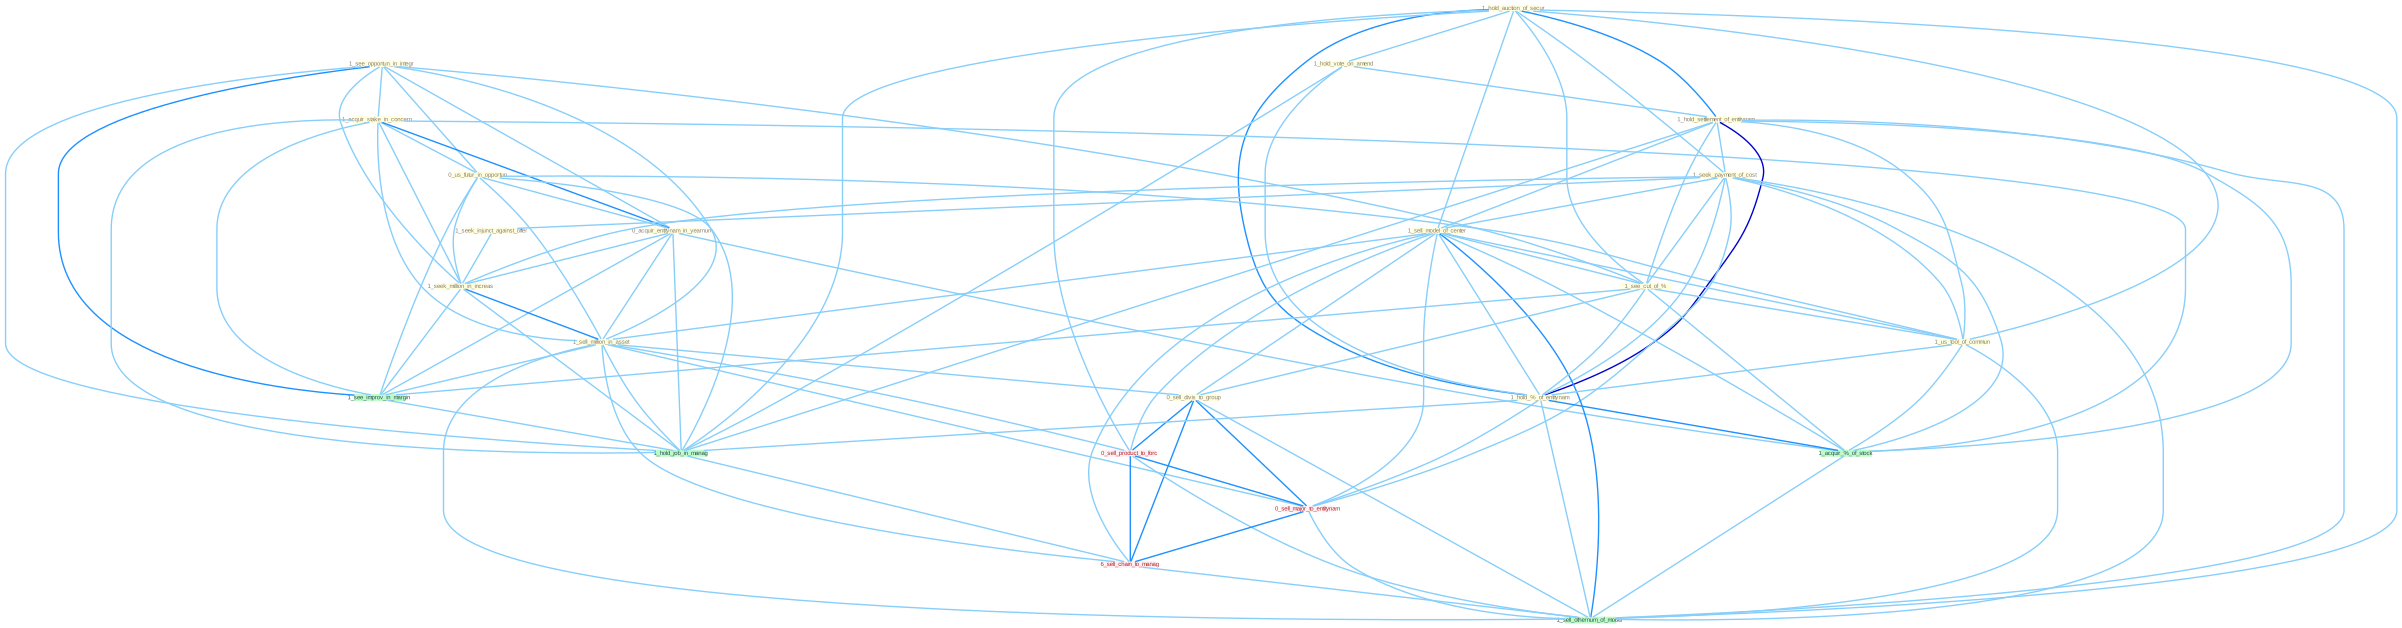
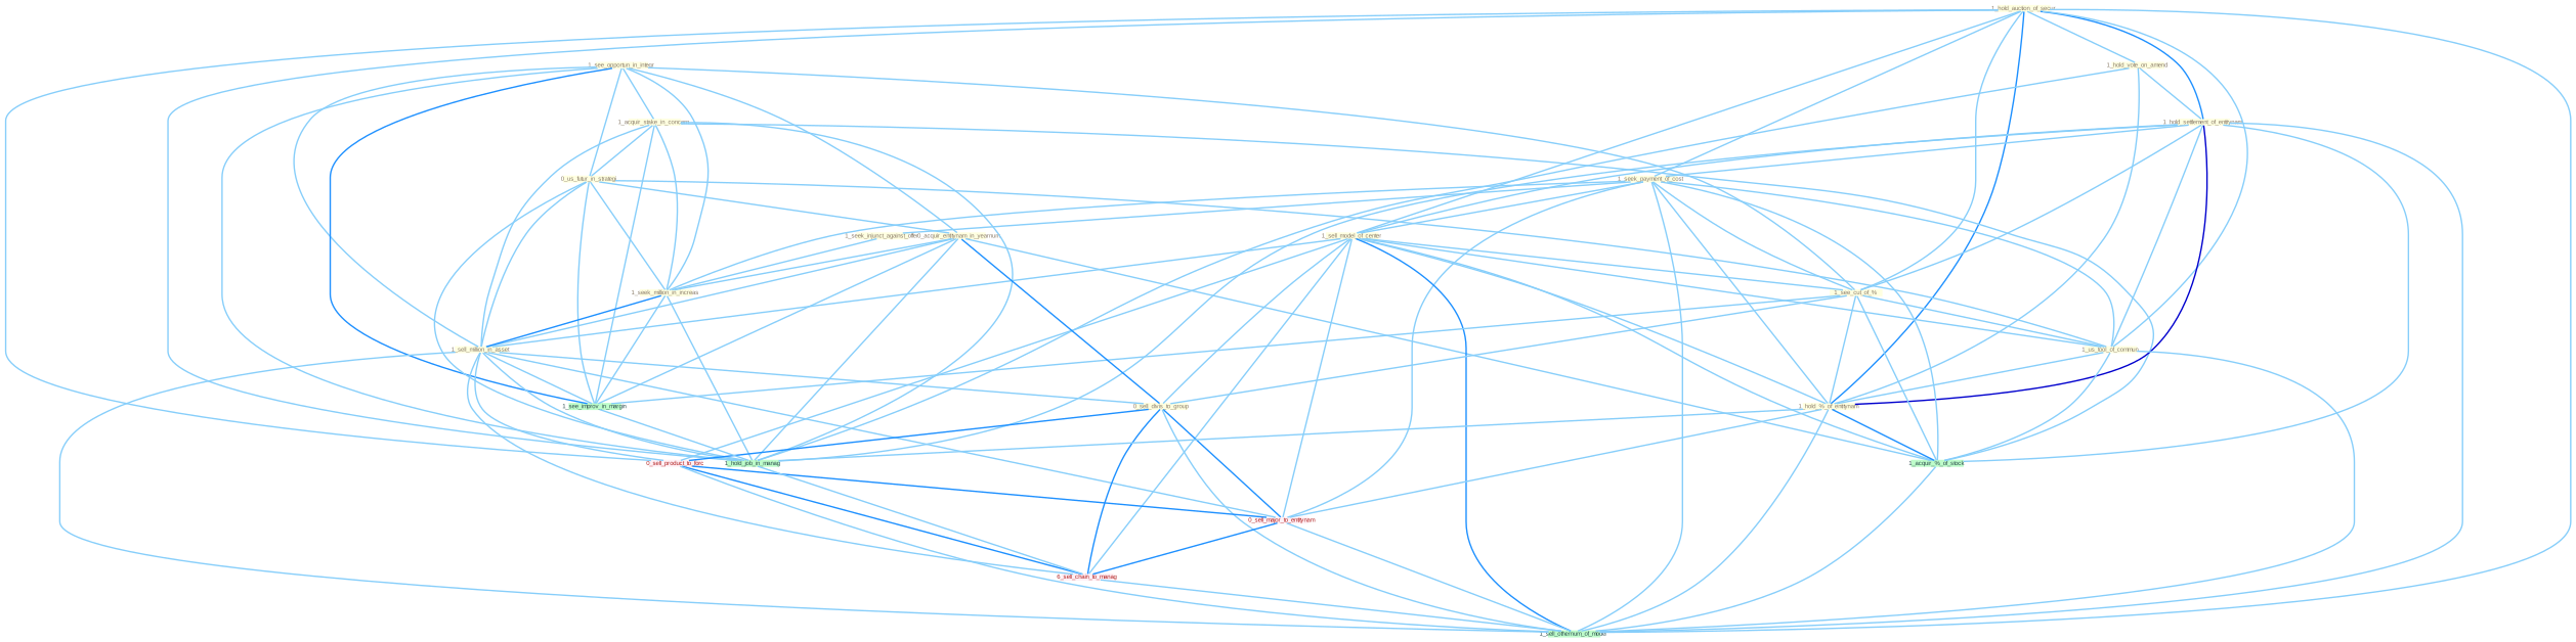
  graph {
    fontname="Liberation Sans"
    node [color="#ffffe0" fixedsize=true fontcolor="#8b7d6b" fontname="Liberation Sans" fontsize=4 shape=polygon style=filled]
    edge [color="#87cefa" fontname="Liberation Sans" w=1]
    "1_see_opportun_in_integr " [height=.06 width=.5]
    "1_hold_auction_of_secur " [height=.06 width=.5]
    "1_acquir_stake_in_concern " [height=.06 width=.5]
    "1_hold_vote_on_amend " [height=.06 width=.5]
-   "0_us_futur_in_strategi " [height=.06 width=.5 label="0_us_futur_in_opportun"]
+   "0_us_futur_in_strategi " [height=.06 width=.5]
    "0_acquir_entitynam_in_yearnum " [height=.06 width=.5]
    "1_hold_settlement_of_entitynam " [height=.06 width=.5]
    "1_seek_payment_of_cost " [height=.06 width=.5]
    "1_sell_model_of_center " [height=.06 width=.5]
    "1_seek_injunct_against_offer " [height=.06 width=.5]
    "1_see_cut_of_% " [height=.06 width=.5]
    "1_us_tool_of_commun " [height=.06 width=.5]
    "1_seek_million_in_increas " [height=.06 width=.5]
    "1_sell_million_in_asset " [height=.06 width=.5]
    "0_sell_divis_to_group " [height=.06 width=.5]
    "1_hold_%_of_entitynam " [height=.06 width=.5]
    "0_sell_product_to_forc " [color="#fff0f5" fontcolor="#b22222" height=.06 width=.5]
    "0_sell_major_to_entitynam " [color="#fff0f5" fontcolor="#b22222" height=.06 width=.5]
    n19 [color="#fff0f5" fontcolor="#b22222" height=.06 label="6_sell_chain_to_manag" width=.5]
    "1_see_improv_in_margin " [color="#BDFCC9" fontcolor="#2f4f4f" height=.06 width=.5]
    "1_hold_job_in_manag " [color="#BDFCC9" fontcolor="#2f4f4f" height=.06 width=.5]
    "1_sell_othernum_of_model " [color="#BDFCC9" fontcolor="#2f4f4f" height=.06 width=.5]
    "1_acquir_%_of_stock " [color="#BDFCC9" fontcolor="#2f4f4f" height=.06 width=.5]
    subgraph sub_1 {
      "1_see_opportun_in_integr "
      "1_hold_auction_of_secur "
      "1_acquir_stake_in_concern "
      "1_hold_vote_on_amend "
      "0_us_futur_in_strategi "
      "0_acquir_entitynam_in_yearnum "
      "1_hold_settlement_of_entitynam "
      "1_seek_payment_of_cost "
      "1_sell_model_of_center "
      "1_seek_injunct_against_offer "
      "1_see_cut_of_% "
      "1_us_tool_of_commun "
      "1_seek_million_in_increas "
      "1_sell_million_in_asset "
      "0_sell_divis_to_group "
      "1_hold_%_of_entitynam "
    }
    subgraph sub_2 {
      "0_sell_product_to_forc "
      "0_sell_major_to_entitynam "
      n19
    }
    "1_see_opportun_in_integr " -- "1_acquir_stake_in_concern "
    "1_see_opportun_in_integr " -- "0_us_futur_in_strategi "
    "1_see_opportun_in_integr " -- "0_acquir_entitynam_in_yearnum "
    "1_see_opportun_in_integr " -- "1_see_cut_of_% "
    "1_see_opportun_in_integr " -- "1_seek_million_in_increas "
    "1_see_opportun_in_integr " -- "1_sell_million_in_asset "
    "1_see_opportun_in_integr " -- "1_see_improv_in_margin " [color="#1e90ff" w=2]
    "1_see_opportun_in_integr " -- "1_hold_job_in_manag "
    "1_hold_auction_of_secur " -- "1_hold_vote_on_amend "
    "1_hold_auction_of_secur " -- "1_hold_settlement_of_entitynam " [color="#1e90ff" w=2]
    "1_hold_auction_of_secur " -- "1_seek_payment_of_cost "
    "1_hold_auction_of_secur " -- "1_sell_model_of_center "
    "1_hold_auction_of_secur " -- "1_see_cut_of_% "
    "1_hold_auction_of_secur " -- "1_us_tool_of_commun "
    "1_hold_auction_of_secur " -- "1_hold_%_of_entitynam " [color="#1e90ff" w=2]
    "1_hold_auction_of_secur " -- "0_sell_product_to_forc "
    "1_hold_auction_of_secur " -- "1_hold_job_in_manag "
    "1_hold_auction_of_secur " -- "1_sell_othernum_of_model "
    "1_acquir_stake_in_concern " -- "0_us_futur_in_strategi "
-   "1_acquir_stake_in_concern " -- "0_acquir_entitynam_in_yearnum " [color="#1e90ff" w=2]
+   "0_sell_divis_to_group " -- "0_acquir_entitynam_in_yearnum " [color="#1e90ff" w=2]
    "1_acquir_stake_in_concern " -- "1_seek_million_in_increas "
    "1_acquir_stake_in_concern " -- "1_sell_million_in_asset "
    "1_acquir_stake_in_concern " -- "1_see_improv_in_margin "
    "1_acquir_stake_in_concern " -- "1_hold_job_in_manag "
    "1_acquir_stake_in_concern " -- "1_acquir_%_of_stock "
    "1_hold_vote_on_amend " -- "1_hold_settlement_of_entitynam "
    "1_hold_vote_on_amend " -- "1_hold_%_of_entitynam "
    "1_hold_vote_on_amend " -- "1_hold_job_in_manag "
    "0_us_futur_in_strategi " -- "0_acquir_entitynam_in_yearnum "
    "0_us_futur_in_strategi " -- "1_us_tool_of_commun "
    "0_us_futur_in_strategi " -- "1_seek_million_in_increas "
    "0_us_futur_in_strategi " -- "1_sell_million_in_asset "
    "0_us_futur_in_strategi " -- "1_see_improv_in_margin "
    "0_us_futur_in_strategi " -- "1_hold_job_in_manag "
    "0_acquir_entitynam_in_yearnum " -- "1_seek_million_in_increas "
    "0_acquir_entitynam_in_yearnum " -- "1_sell_million_in_asset "
    "0_acquir_entitynam_in_yearnum " -- "1_see_improv_in_margin "
    "0_acquir_entitynam_in_yearnum " -- "1_hold_job_in_manag "
    "0_acquir_entitynam_in_yearnum " -- "1_acquir_%_of_stock "
    "1_hold_settlement_of_entitynam " -- "1_seek_payment_of_cost "
    "1_hold_settlement_of_entitynam " -- "1_sell_model_of_center "
    "1_hold_settlement_of_entitynam " -- "1_see_cut_of_% "
    "1_hold_settlement_of_entitynam " -- "1_us_tool_of_commun "
    "1_hold_settlement_of_entitynam " -- "1_hold_%_of_entitynam " [color="#0000cd" w=3]
    "1_hold_settlement_of_entitynam " -- "1_hold_job_in_manag "
    "1_hold_settlement_of_entitynam " -- "1_sell_othernum_of_model "
    "1_hold_settlement_of_entitynam " -- "1_acquir_%_of_stock "
    "1_seek_payment_of_cost " -- "1_sell_model_of_center "
    "1_seek_payment_of_cost " -- "1_seek_injunct_against_offer "
    "1_seek_payment_of_cost " -- "1_see_cut_of_% "
    "1_seek_payment_of_cost " -- "1_us_tool_of_commun "
    "1_seek_payment_of_cost " -- "1_seek_million_in_increas "
    "1_seek_payment_of_cost " -- "1_hold_%_of_entitynam "
    "1_seek_payment_of_cost " -- "0_sell_major_to_entitynam "
    "1_seek_payment_of_cost " -- "1_sell_othernum_of_model "
    "1_seek_payment_of_cost " -- "1_acquir_%_of_stock "
    "1_sell_model_of_center " -- "1_see_cut_of_% "
    "1_sell_model_of_center " -- "1_us_tool_of_commun "
    "1_sell_model_of_center " -- "1_sell_million_in_asset "
    "1_sell_model_of_center " -- "0_sell_divis_to_group "
    "1_sell_model_of_center " -- "1_hold_%_of_entitynam "
    "1_sell_model_of_center " -- "0_sell_product_to_forc "
    "1_sell_model_of_center " -- "0_sell_major_to_entitynam "
    "1_sell_model_of_center " -- n19
    "1_sell_model_of_center " -- "1_sell_othernum_of_model " [color="#1e90ff" w=2]
    "1_sell_model_of_center " -- "1_acquir_%_of_stock "
    "1_seek_injunct_against_offer " -- "1_seek_million_in_increas "
    "1_see_cut_of_% " -- "1_us_tool_of_commun "
    "1_see_cut_of_% " -- "0_sell_divis_to_group "
    "1_see_cut_of_% " -- "1_hold_%_of_entitynam "
    "1_see_cut_of_% " -- "1_see_improv_in_margin "
    "1_see_cut_of_% " -- "1_acquir_%_of_stock "
    "1_us_tool_of_commun " -- "1_hold_%_of_entitynam "
    "1_us_tool_of_commun " -- "1_sell_othernum_of_model "
    "1_us_tool_of_commun " -- "1_acquir_%_of_stock "
    "1_seek_million_in_increas " -- "1_sell_million_in_asset " [color="#1e90ff" w=2]
    "1_seek_million_in_increas " -- "1_see_improv_in_margin "
    "1_seek_million_in_increas " -- "1_hold_job_in_manag "
    "1_sell_million_in_asset " -- "0_sell_divis_to_group "
    "1_sell_million_in_asset " -- "0_sell_product_to_forc "
    "1_sell_million_in_asset " -- "0_sell_major_to_entitynam "
    "1_sell_million_in_asset " -- n19
    "1_sell_million_in_asset " -- "1_see_improv_in_margin "
    "1_sell_million_in_asset " -- "1_hold_job_in_manag "
    "1_sell_million_in_asset " -- "1_sell_othernum_of_model "
    "0_sell_divis_to_group " -- "0_sell_product_to_forc " [color="#1e90ff" w=2]
    "0_sell_divis_to_group " -- "0_sell_major_to_entitynam " [color="#1e90ff" w=2]
    "0_sell_divis_to_group " -- n19 [color="#1e90ff" w=2]
    "0_sell_divis_to_group " -- "1_sell_othernum_of_model "
    "1_hold_%_of_entitynam " -- "0_sell_major_to_entitynam "
    "1_hold_%_of_entitynam " -- "1_hold_job_in_manag "
    "1_hold_%_of_entitynam " -- "1_sell_othernum_of_model "
    "1_hold_%_of_entitynam " -- "1_acquir_%_of_stock " [color="#1e90ff" w=2]
    "0_sell_product_to_forc " -- "0_sell_major_to_entitynam " [color="#1e90ff" w=2]
    "0_sell_product_to_forc " -- n19 [color="#1e90ff" w=2]
    "0_sell_product_to_forc " -- "1_sell_othernum_of_model "
    "0_sell_major_to_entitynam " -- n19 [color="#1e90ff" w=2]
    "0_sell_major_to_entitynam " -- "1_sell_othernum_of_model "
    n19 -- "1_sell_othernum_of_model "
    "1_see_improv_in_margin " -- "1_hold_job_in_manag "
    "1_hold_job_in_manag " -- n19
    "1_acquir_%_of_stock " -- "1_sell_othernum_of_model "
  }
